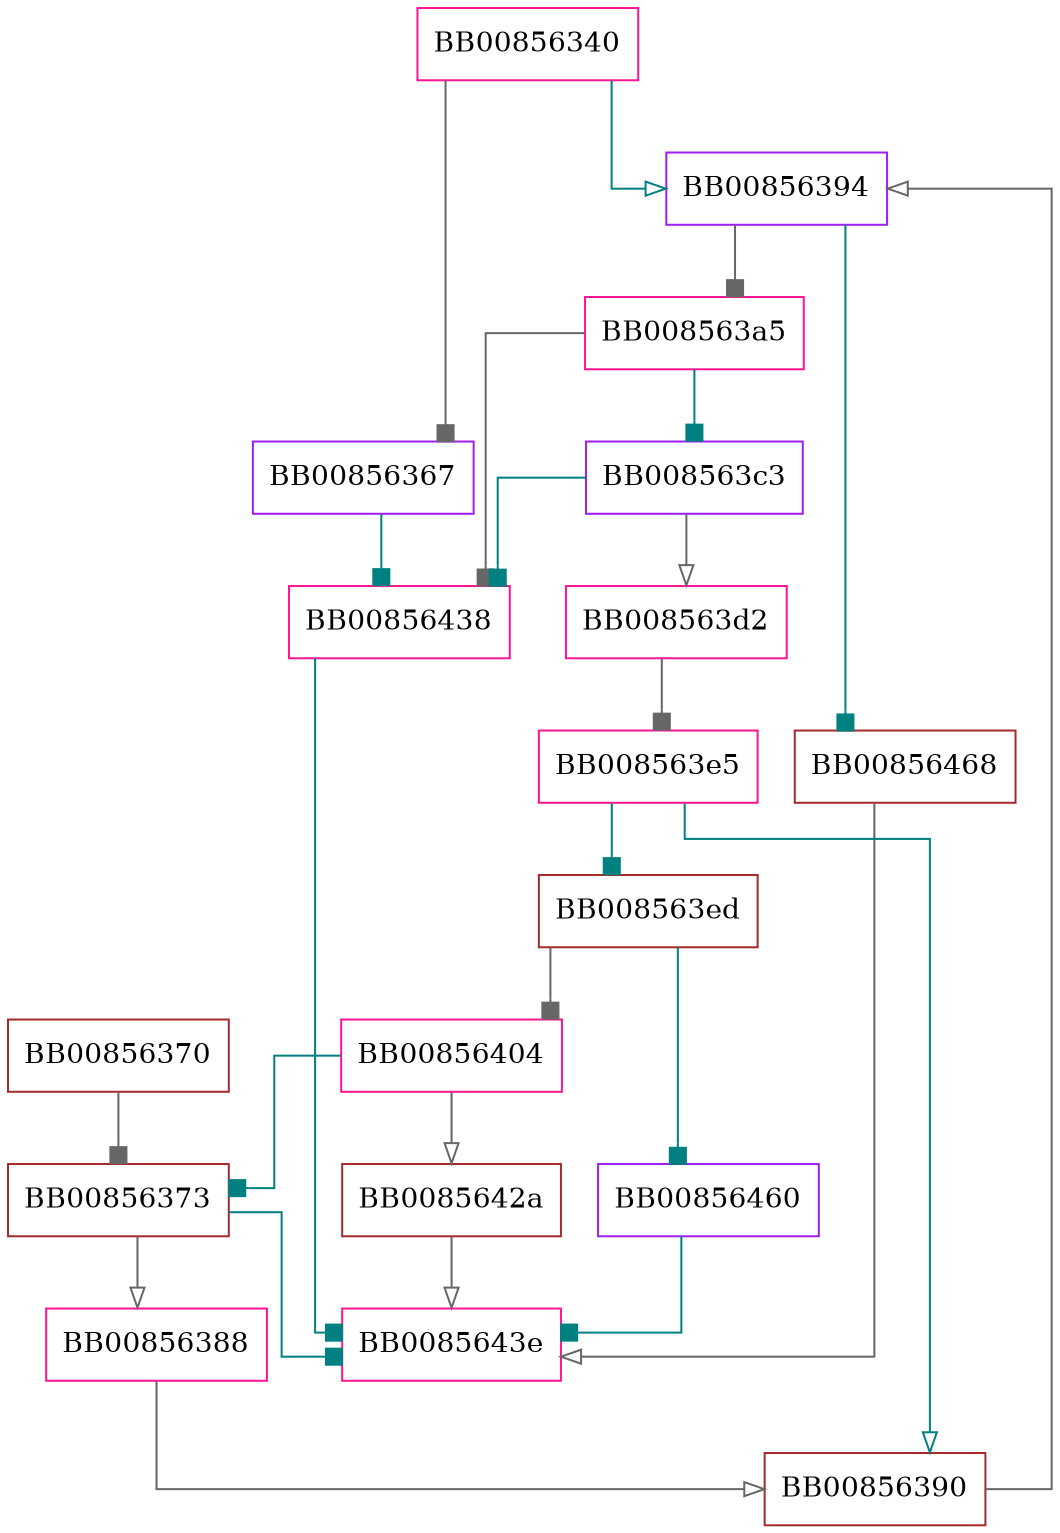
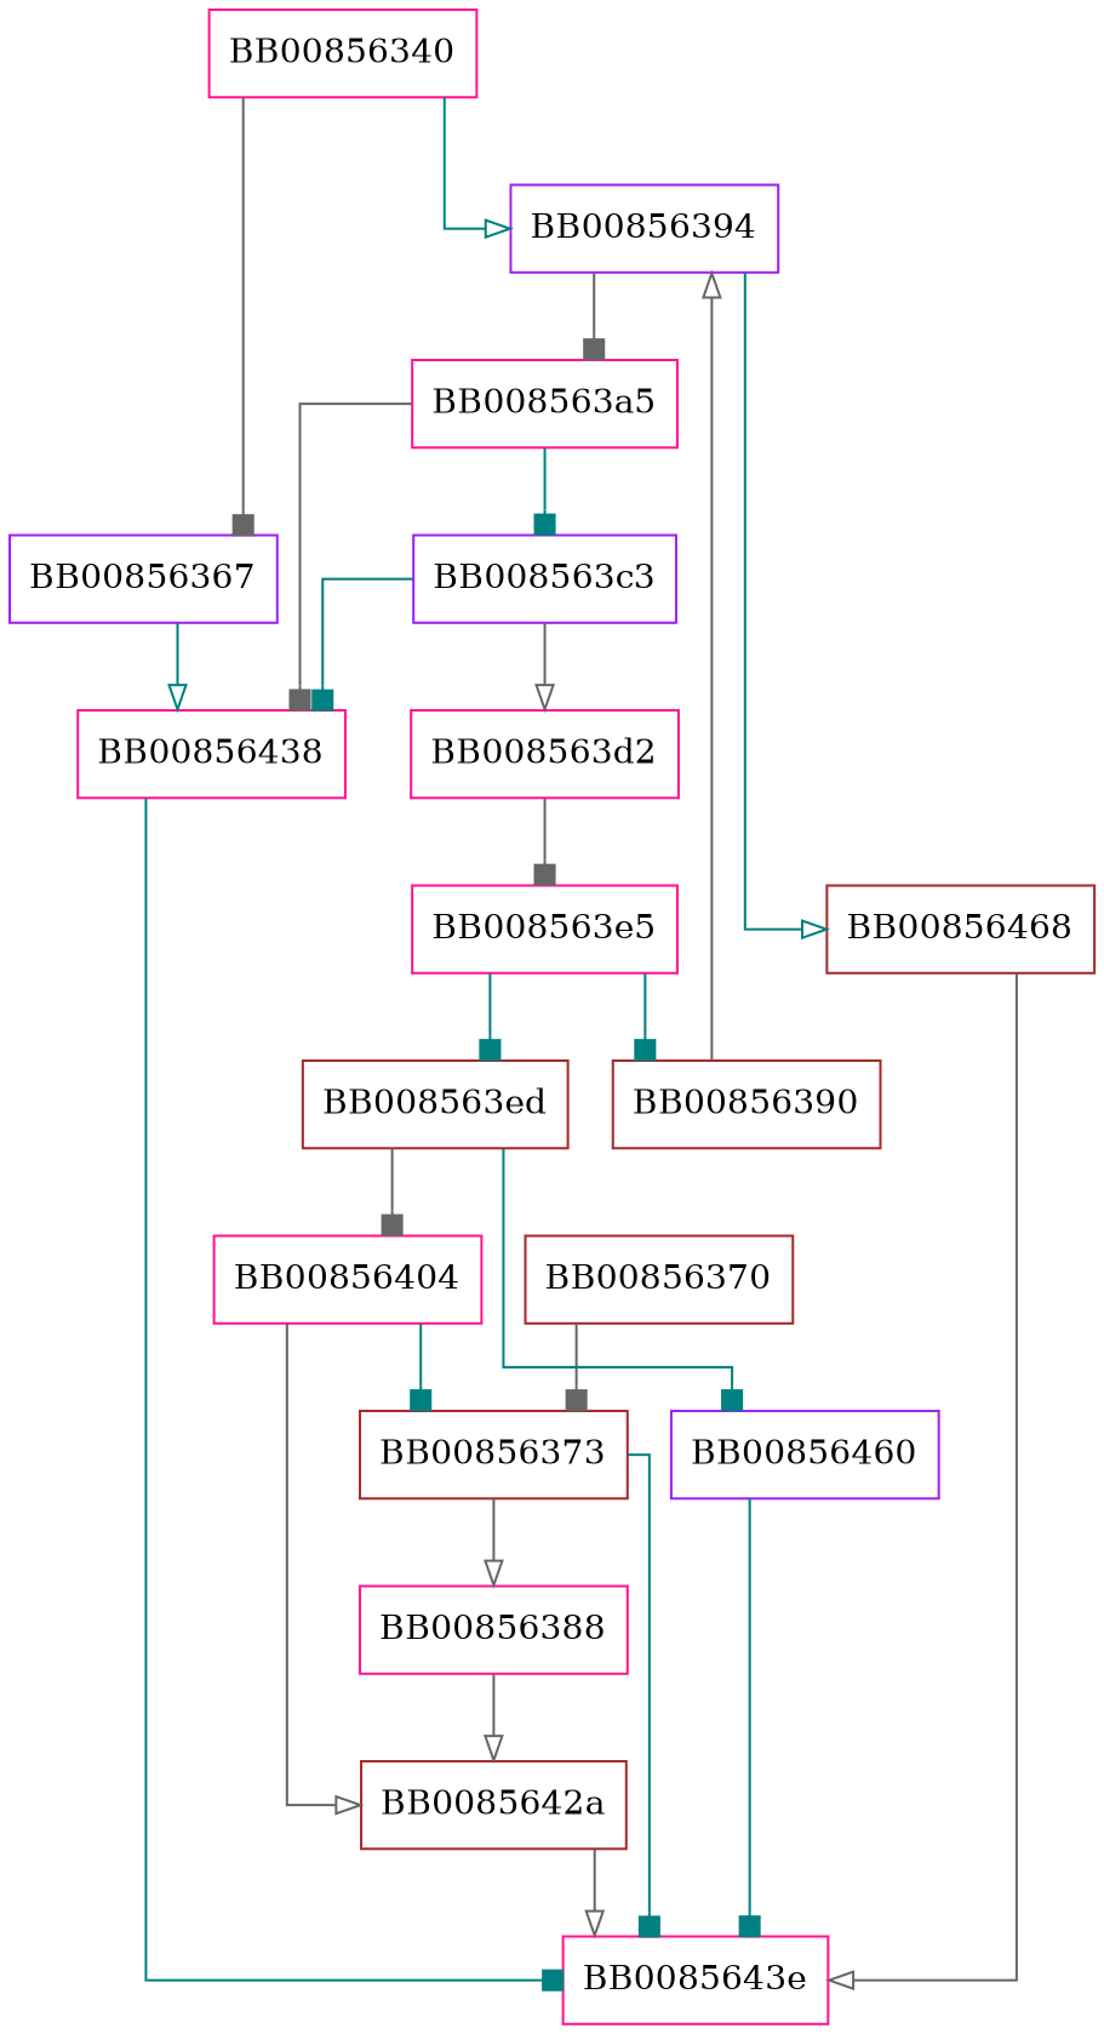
  digraph {
    splines=ortho
    node [color=deeppink shape=box]
    edge [arrowhead=box color=gray40]
    BB00856394 [color=purple]
    BB00856340
    BB00856367 [color=purple]
    BB00856468 [color=brown]
    BB008563a5
    BB00856438
    BB0085643e
    BB008563c3 [color=purple]
    BB00856370 [color=brown]
    BB00856373 [color=brown]
    BB00856388
    BB00856460 [color=purple]
    BB00856390 [color=brown]
    BB008563d2
    BB008563e5
    BB008563ed [color=brown]
    BB00856404
    BB0085642a [color=brown]
-   BB00856394 -> BB00856468 [color=teal]
+   BB00856394 -> BB00856468 [arrowhead=onormal color=teal]
    BB00856394 -> BB008563a5
    BB00856340 -> BB00856394 [arrowhead=onormal color=teal]
    BB00856340 -> BB00856367
-   BB00856367 -> BB00856438 [color=teal]
+   BB00856367 -> BB00856438 [arrowhead=onormal color=teal]
    BB00856468 -> BB0085643e [arrowhead=onormal]
    BB008563a5 -> BB00856438
    BB008563a5 -> BB008563c3 [color=teal]
    BB00856438 -> BB0085643e [color=teal]
    BB008563c3 -> BB00856438 [color=teal]
    BB008563c3 -> BB008563d2 [arrowhead=onormal]
    BB00856370 -> BB00856373
    BB00856373 -> BB0085643e [color=teal]
    BB00856373 -> BB00856388 [arrowhead=onormal]
-   BB00856388 -> BB00856390 [arrowhead=onormal]
+   BB00856388 -> BB0085642a [arrowhead=onormal]
    BB00856460 -> BB0085643e [color=teal]
    BB00856390 -> BB00856394 [arrowhead=onormal]
    BB008563d2 -> BB008563e5
-   BB008563e5 -> BB00856390 [arrowhead=onormal color=teal]
+   BB008563e5 -> BB00856390 [color=teal]
    BB008563e5 -> BB008563ed [color=teal]
    BB008563ed -> BB00856460 [color=teal]
    BB008563ed -> BB00856404
    BB00856404 -> BB00856373 [color=teal]
    BB00856404 -> BB0085642a [arrowhead=onormal]
    BB0085642a -> BB0085643e [arrowhead=onormal]
  }
